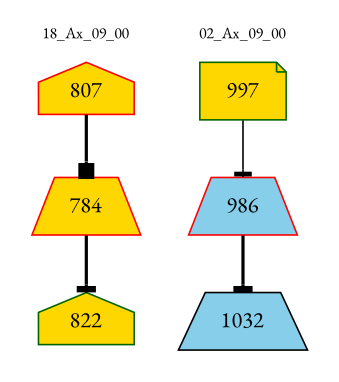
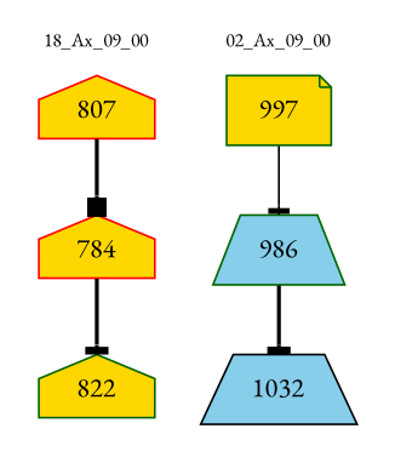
  digraph {
    fontname="EB Garamond"
    node [color=darkgreen fillcolor=gold fontname="EB Garamond" shape=trapezium style=filled]
    edge [arrowhead=tee color=black fontname="EB Garamond" style=bold]
    n1 [color=red label=807 shape=house]
-   n2 [color=red label=784]
+   n2 [color=red label=784 shape=house]
    n3 [label=822 shape=house]
    n4 [label=997 shape=note]
-   n5 [color=red fillcolor=skyblue label=986]
+   n5 [fillcolor=skyblue label=986]
    n6 [color=black fillcolor=skyblue label=1032]
    subgraph cluster_1 {
      color=white
      fontsize=10
      label="18_Ax_09_00"
      n1
      n2
      n3
    }
    subgraph cluster_2 {
      color=white
      fontsize=10
      label="02_Ax_09_00"
      n4
      n5
      n6
    }
    n1 -> n2 [arrowhead=box]
    n2 -> n3
    n4 -> n5 [style=solid]
    n5 -> n6
  }
